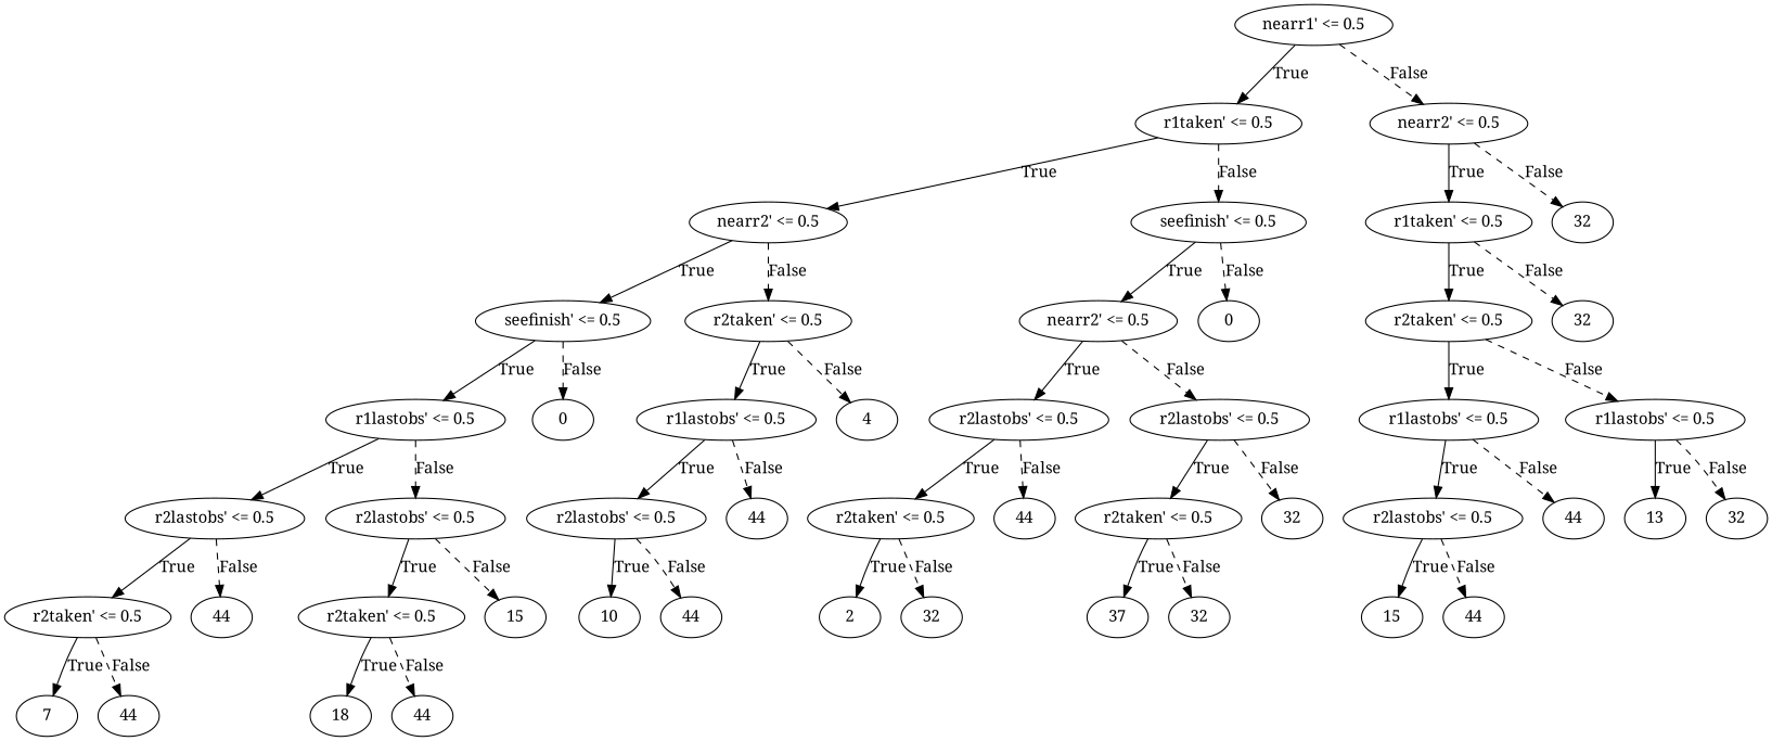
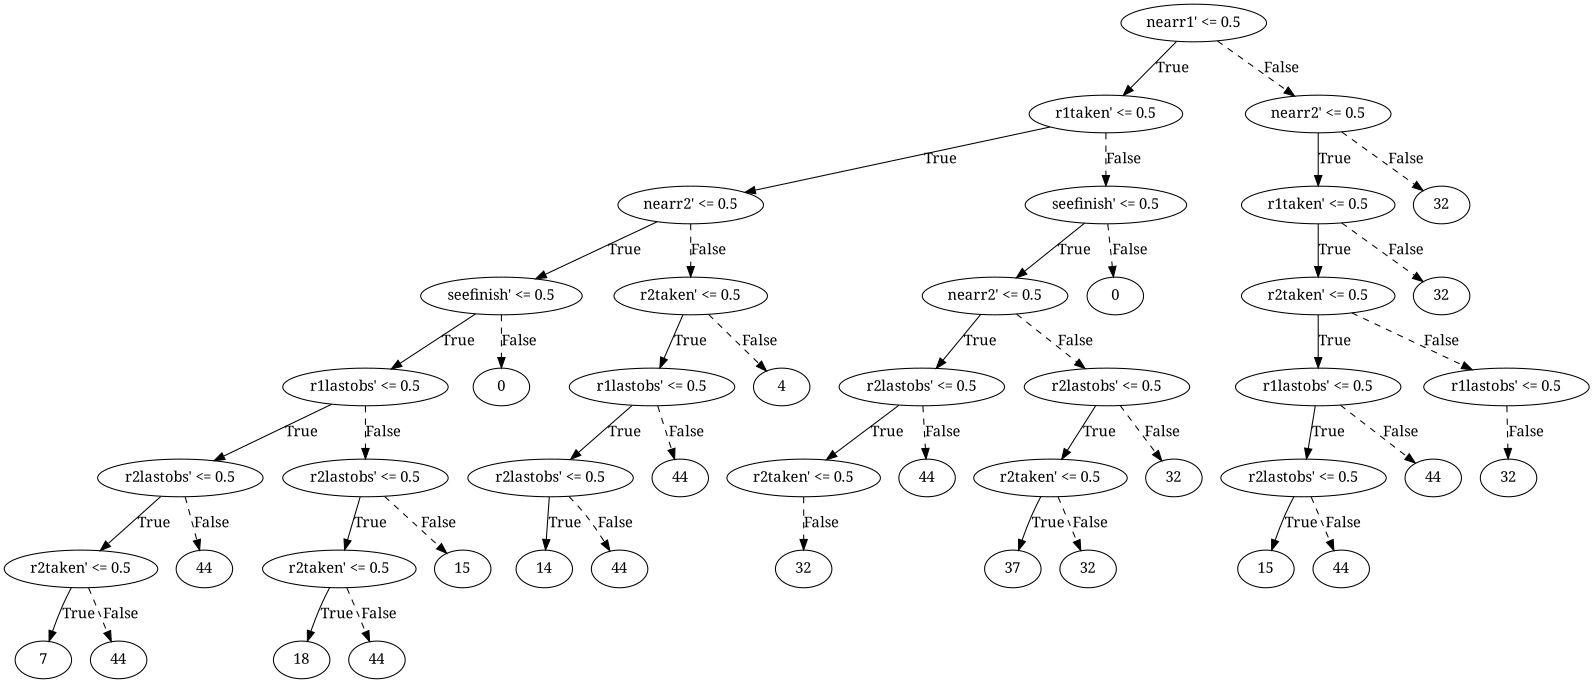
  digraph {
    fontname="Noto Serif"
    node [fontname="Noto Serif"]
    edge [fontname="Noto Serif"]
    n1 [label="nearr1' <= 0.5"]
    n2 [label="r1taken' <= 0.5"]
    n3 [label="nearr2' <= 0.5"]
    n4 [label="nearr2' <= 0.5"]
    n5 [label="seefinish' <= 0.5"]
    n6 [label="r1taken' <= 0.5"]
    n7 [label=32]
    n8 [label="seefinish' <= 0.5"]
    n9 [label="r2taken' <= 0.5"]
    n10 [label="nearr2' <= 0.5"]
    n11 [label=0]
    n12 [label="r1lastobs' <= 0.5"]
    n13 [label=0]
    n14 [label="r1lastobs' <= 0.5"]
    n15 [label=4]
    n16 [label="r2lastobs' <= 0.5"]
    n17 [label="r2lastobs' <= 0.5"]
    n18 [label="r2taken' <= 0.5"]
    n19 [label=44]
    n20 [label="r2taken' <= 0.5"]
    n21 [label=15]
    n22 [label=7]
    n23 [label=44]
    n24 [label=18]
    n25 [label=44]
    n26 [label="r2lastobs' <= 0.5"]
    n27 [label=44]
-   n28 [label=10]
+   n28 [label=14]
    n29 [label=44]
    n30 [label="r2lastobs' <= 0.5"]
    n31 [label="r2lastobs' <= 0.5"]
    n32 [label="r2taken' <= 0.5"]
    n33 [label=44]
    n34 [label="r2taken' <= 0.5"]
    n35 [label=32]
-   n36 [label=2]
    n37 [label=32]
    n38 [label=37]
    n39 [label=32]
    n40 [label="r2taken' <= 0.5"]
    n41 [label=32]
    n42 [label="r1lastobs' <= 0.5"]
    n43 [label="r1lastobs' <= 0.5"]
    n44 [label="r2lastobs' <= 0.5"]
    n45 [label=44]
-   n46 [label=13]
    n47 [label=32]
    n48 [label=15]
    n49 [label=44]
    n1 -> n2 [label=True]
    n1 -> n3 [label=False style=dashed]
    n2 -> n4 [label=True]
    n2 -> n5 [label=False style=dashed]
    n3 -> n6 [label=True]
    n3 -> n7 [label=False style=dashed]
    n4 -> n8 [label=True]
    n4 -> n9 [label=False style=dashed]
    n5 -> n10 [label=True]
    n5 -> n11 [label=False style=dashed]
    n6 -> n40 [label=True]
    n6 -> n41 [label=False style=dashed]
    n8 -> n12 [label=True]
    n8 -> n13 [label=False style=dashed]
    n9 -> n14 [label=True]
    n9 -> n15 [label=False style=dashed]
    n10 -> n30 [label=True]
    n10 -> n31 [label=False style=dashed]
    n12 -> n16 [label=True]
    n12 -> n17 [label=False style=dashed]
    n14 -> n26 [label=True]
    n14 -> n27 [label=False style=dashed]
    n16 -> n18 [label=True]
    n16 -> n19 [label=False style=dashed]
    n17 -> n20 [label=True]
    n17 -> n21 [label=False style=dashed]
    n18 -> n22 [label=True]
    n18 -> n23 [label=False style=dashed]
    n20 -> n24 [label=True]
    n20 -> n25 [label=False style=dashed]
    n26 -> n28 [label=True]
    n26 -> n29 [label=False style=dashed]
    n30 -> n32 [label=True]
    n30 -> n33 [label=False style=dashed]
    n31 -> n34 [label=True]
    n31 -> n35 [label=False style=dashed]
-   n32 -> n36 [label=True]
    n32 -> n37 [label=False style=dashed]
    n34 -> n38 [label=True]
    n34 -> n39 [label=False style=dashed]
    n40 -> n42 [label=True]
    n40 -> n43 [label=False style=dashed]
    n42 -> n44 [label=True]
    n42 -> n45 [label=False style=dashed]
-   n43 -> n46 [label=True]
    n43 -> n47 [label=False style=dashed]
    n44 -> n48 [label=True]
    n44 -> n49 [label=False style=dashed]
  }
